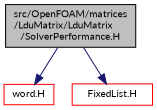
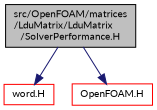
  digraph {
    fontname=Lato
    node [color=red fontname=Lato fontsize=10 shape=record]
    edge [color=midnightblue fontname=Lato fontsize=10 labelfontname=Helvetica labelfontsize=10 style=solid]
    n1 [color=black fillcolor=grey75 fontcolor=black height=0.2 label="src/OpenFOAM/matrices\l/LduMatrix/LduMatrix\l/SolverPerformance.H" style=filled width=0.4]
    n2 [height=0.2 label="word.H" width=0.4]
-   n3 [height=0.2 label="FixedList.H" width=0.4]
+   n3 [height=0.2 label="OpenFOAM.H" width=0.4]
    n1 -> n2
    n1 -> n3
  }
